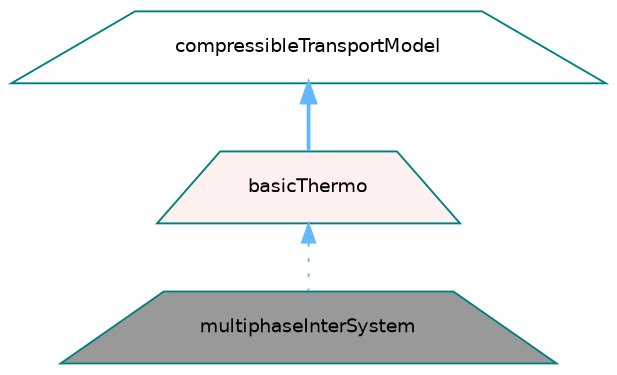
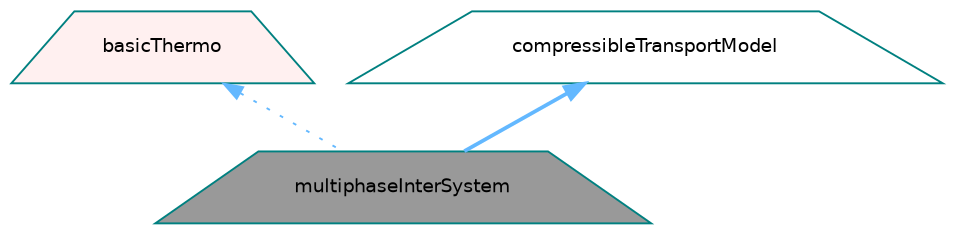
  digraph {
    node [color=teal fontname=Helvetica fontsize=10 shape=trapezium style=filled]
    edge [color=steelblue1 dir=back fontname=Helvetica fontsize=10 labelfontname=Helvetica labelfontsize=10]
    n1 [fillcolor=grey60 fontcolor=black height=0.2 label=multiphaseInterSystem width=0.4]
    n2 [fillcolor="#FFF0F0" height=0.2 label=basicThermo width=0.4]
    n3 [fillcolor=white height=0.2 label=compressibleTransportModel width=0.4]
    n2 -> n1 [style=dotted]
-   n3 -> n2 [style=bold]
+   n3 -> n1 [style=bold]
  }
